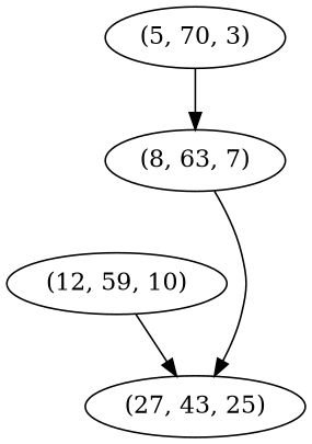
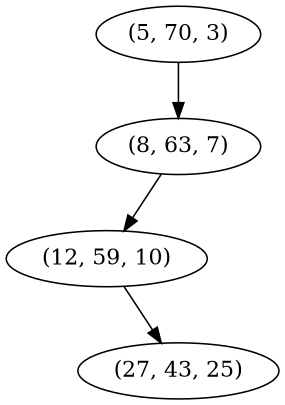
  digraph {
    n1 [label="(5, 70, 3)"]
    "(8, 63, 7)"
    "(12, 59, 10)"
    "(27, 43, 25)"
    n1 -> "(8, 63, 7)"
-   "(8, 63, 7)" -> "(27, 43, 25)"
+   "(8, 63, 7)" -> "(12, 59, 10)"
    "(12, 59, 10)" -> "(27, 43, 25)"
  }
